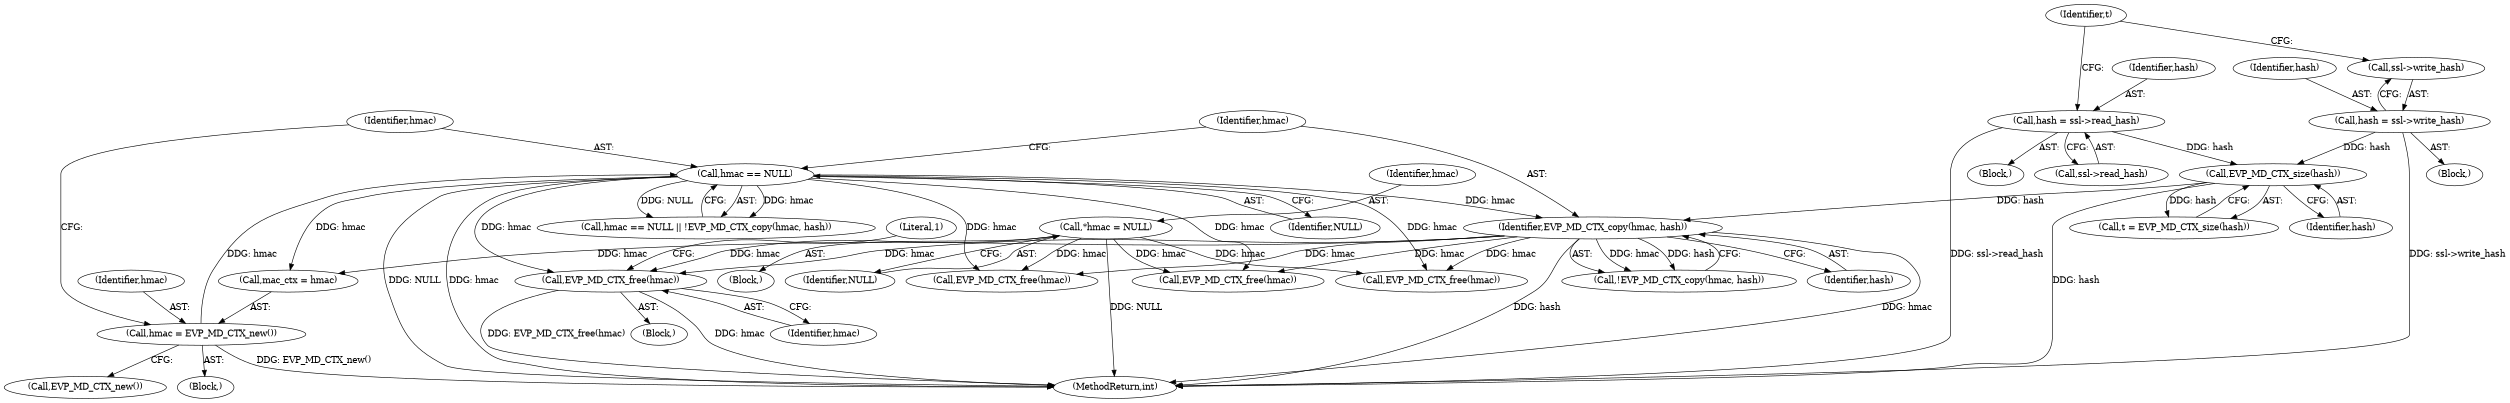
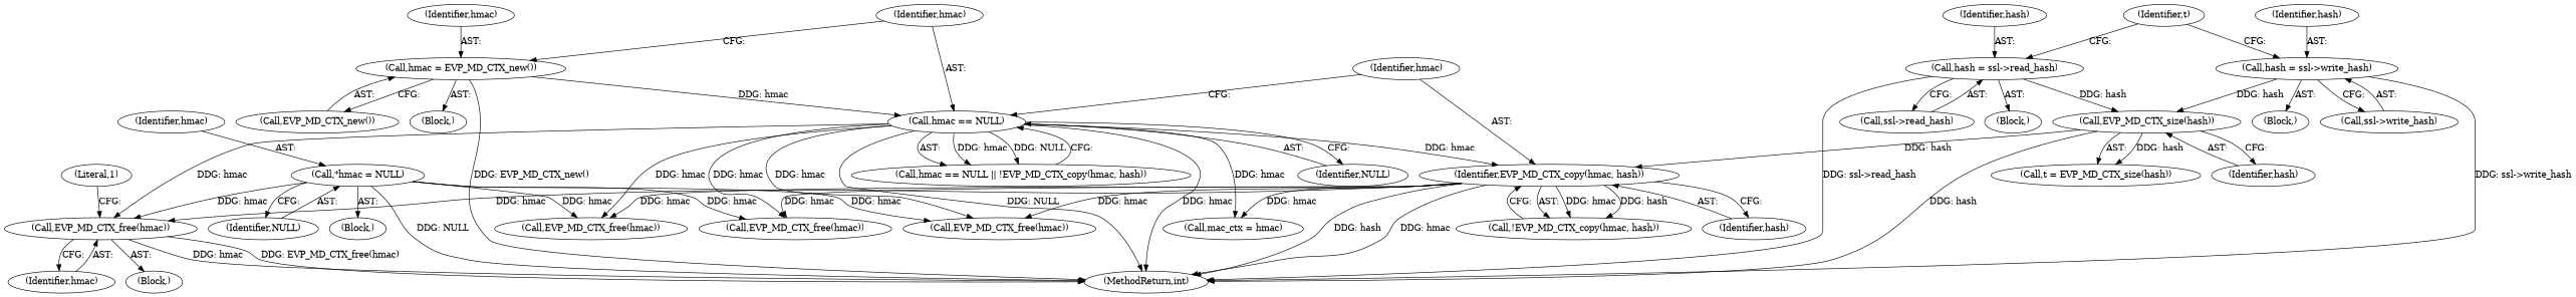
  digraph {
    n1 [label="(Call,EVP_MD_CTX_free(hmac))"]
    n2 [label="(MethodReturn,int)"]
    n3 [label="(Identifier,hmac)"]
    n4 [label="(Block,)"]
    n5 [label="(Call,*hmac = NULL)"]
    n6 [label="(Call,EVP_MD_CTX_free(hmac))"]
    n7 [label="(Identifier,NULL)"]
    n8 [label="(Block,)"]
    n9 [label="(Call,EVP_MD_CTX_free(hmac))"]
    n10 [label="(Call,EVP_MD_CTX_free(hmac))"]
    n11 [label="(Call,hmac == NULL)"]
    n12 [label="(Identifier,EVP_MD_CTX_copy(hmac, hash))"]
    n13 [label="(Call,mac_ctx = hmac)"]
    n14 [label="(Identifier,NULL)"]
    n15 [label="(Call,hmac == NULL || !EVP_MD_CTX_copy(hmac, hash))"]
    n16 [label="(Call,!EVP_MD_CTX_copy(hmac, hash))"]
    n17 [label="(Identifier,hash)"]
    n18 [label="(Call,hmac = EVP_MD_CTX_new())"]
    n19 [label="(Call,EVP_MD_CTX_new())"]
    n20 [label="(Block,)"]
    n21 [label="(Call,EVP_MD_CTX_size(hash))"]
    n22 [label="(Identifier,hash)"]
    n23 [label="(Call,t = EVP_MD_CTX_size(hash))"]
    n24 [label="(Call,hash = ssl->read_hash)"]
    n25 [label="(Block,)"]
    n26 [label="(Call,ssl->read_hash)"]
    n27 [label="(Call,hash = ssl->write_hash)"]
    n28 [label="(Block,)"]
    n29 [label="(Call,ssl->write_hash)"]
    n30 [label="(Identifier,hmac)"]
    n31 [label="(Identifier,hmac)"]
    n32 [label="(Identifier,hash)"]
    n33 [label="(Identifier,t)"]
    n34 [label="(Literal,1)"]
    n35 [label="(Identifier,hash)"]
    n36 [label="(Identifier,hmac)"]
    n37 [label="(Identifier,hmac)"]
    n1 -> n2 [label="DDG: EVP_MD_CTX_free(hmac)"]
    n1 -> n2 [label="DDG: hmac"]
    n1 -> n3 [label="CFG: "]
    n1 -> n4 [label="AST: "]
    n3 -> n1 [label="AST: "]
    n5 -> n1 [label="DDG: hmac"]
    n5 -> n2 [label="DDG: NULL"]
    n5 -> n6 [label="DDG: hmac"]
    n5 -> n7 [label="CFG: "]
    n5 -> n8 [label="AST: "]
    n5 -> n9 [label="DDG: hmac"]
    n5 -> n10 [label="DDG: hmac"]
    n7 -> n5 [label="AST: "]
    n11 -> n1 [label="DDG: hmac"]
    n11 -> n2 [label="DDG: NULL"]
    n11 -> n2 [label="DDG: hmac"]
    n11 -> n6 [label="DDG: hmac"]
    n11 -> n9 [label="DDG: hmac"]
    n11 -> n10 [label="DDG: hmac"]
    n11 -> n12 [label="DDG: hmac"]
    n11 -> n13 [label="DDG: hmac"]
    n11 -> n14 [label="CFG: "]
    n11 -> n15 [label="AST: "]
    n11 -> n15 [label="DDG: hmac"]
    n11 -> n15 [label="DDG: NULL"]
    n12 -> n1 [label="DDG: hmac"]
    n12 -> n2 [label="DDG: hash"]
    n12 -> n2 [label="DDG: hmac"]
    n12 -> n6 [label="DDG: hmac"]
    n12 -> n9 [label="DDG: hmac"]
    n12 -> n10 [label="DDG: hmac"]
    n12 -> n13 [label="DDG: hmac"]
    n12 -> n16 [label="AST: "]
    n12 -> n16 [label="DDG: hmac"]
    n12 -> n16 [label="DDG: hash"]
    n12 -> n17 [label="CFG: "]
    n14 -> n11 [label="AST: "]
    n15 -> n11 [label="CFG: "]
    n16 -> n12 [label="CFG: "]
    n17 -> n12 [label="AST: "]
    n18 -> n2 [label="DDG: EVP_MD_CTX_new()"]
    n18 -> n11 [label="DDG: hmac"]
    n18 -> n19 [label="CFG: "]
    n18 -> n20 [label="AST: "]
-   n13 -> n18 [label="AST: "]
+   n19 -> n18 [label="AST: "]
    n21 -> n2 [label="DDG: hash"]
    n21 -> n12 [label="DDG: hash"]
    n21 -> n22 [label="CFG: "]
    n21 -> n23 [label="AST: "]
    n21 -> n23 [label="DDG: hash"]
    n22 -> n21 [label="AST: "]
-   n23 -> n21 [label="CFG: "]
    n24 -> n2 [label="DDG: ssl->read_hash"]
    n24 -> n21 [label="DDG: hash"]
    n24 -> n25 [label="AST: "]
    n24 -> n26 [label="CFG: "]
    n26 -> n24 [label="AST: "]
    n27 -> n2 [label="DDG: ssl->write_hash"]
    n27 -> n21 [label="DDG: hash"]
    n27 -> n28 [label="AST: "]
    n27 -> n29 [label="CFG: "]
    n29 -> n27 [label="AST: "]
    n30 -> n11 [label="AST: "]
    n30 -> n18 [label="CFG: "]
    n31 -> n5 [label="AST: "]
    n32 -> n24 [label="AST: "]
    n33 -> n24 [label="CFG: "]
-   n33 -> n29 [label="CFG: "]
+   n33 -> n27 [label="CFG: "]
    n34 -> n1 [label="CFG: "]
    n35 -> n27 [label="AST: "]
    n36 -> n11 [label="CFG: "]
    n36 -> n12 [label="AST: "]
    n37 -> n18 [label="AST: "]
  }
